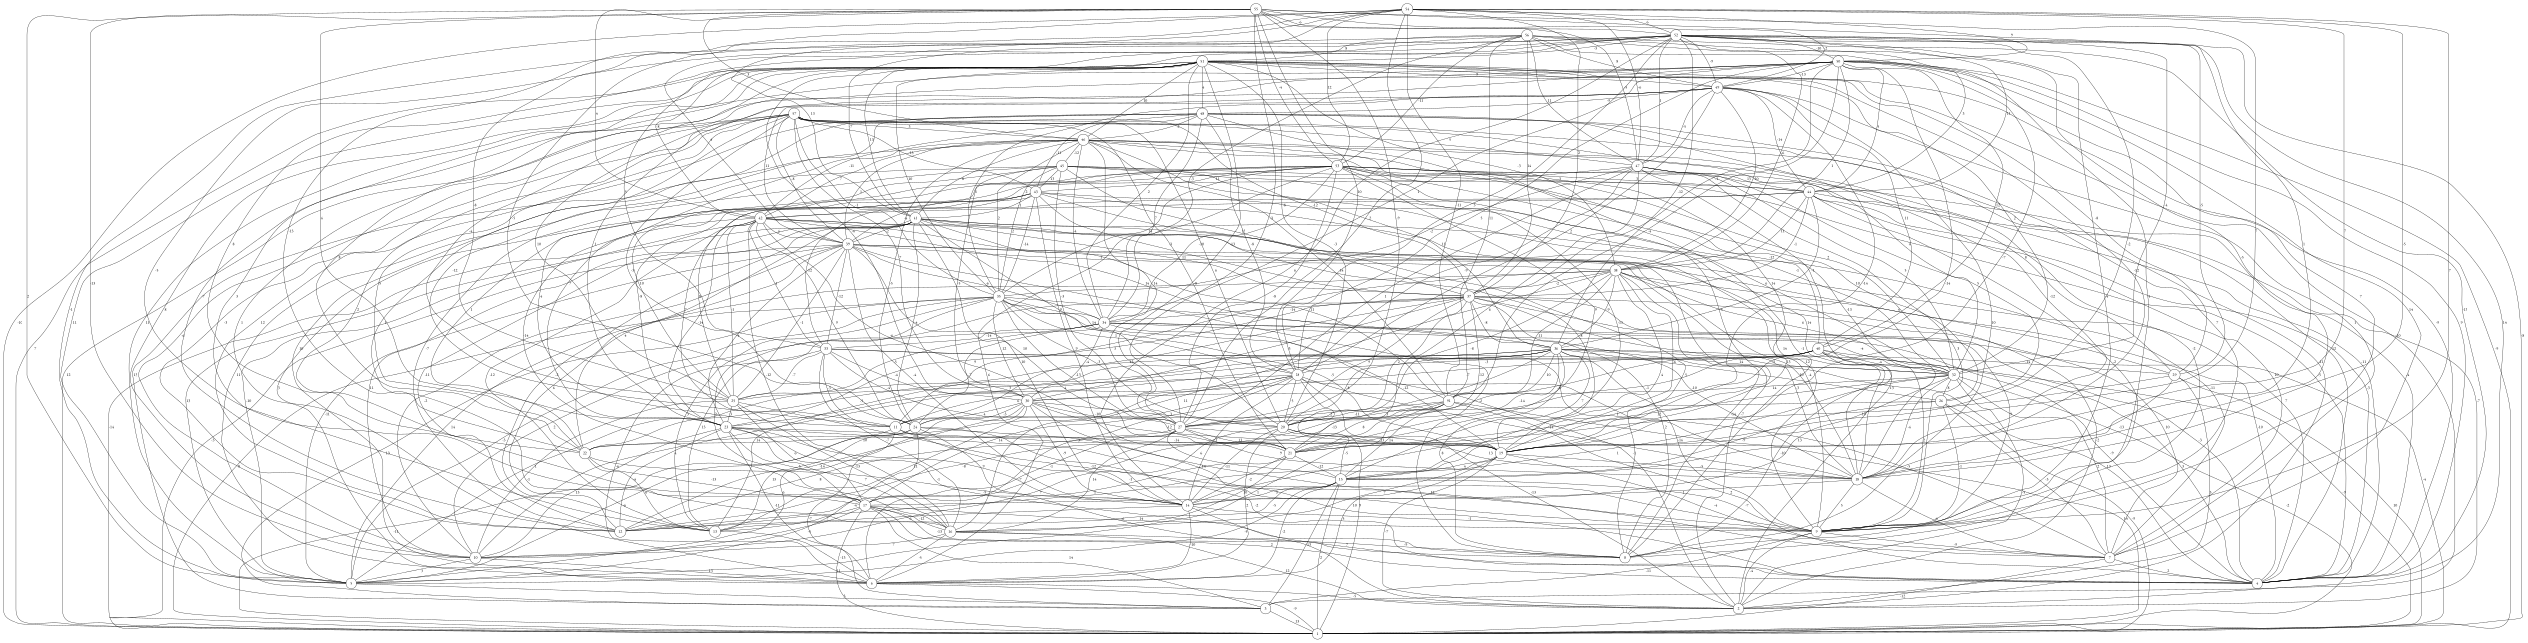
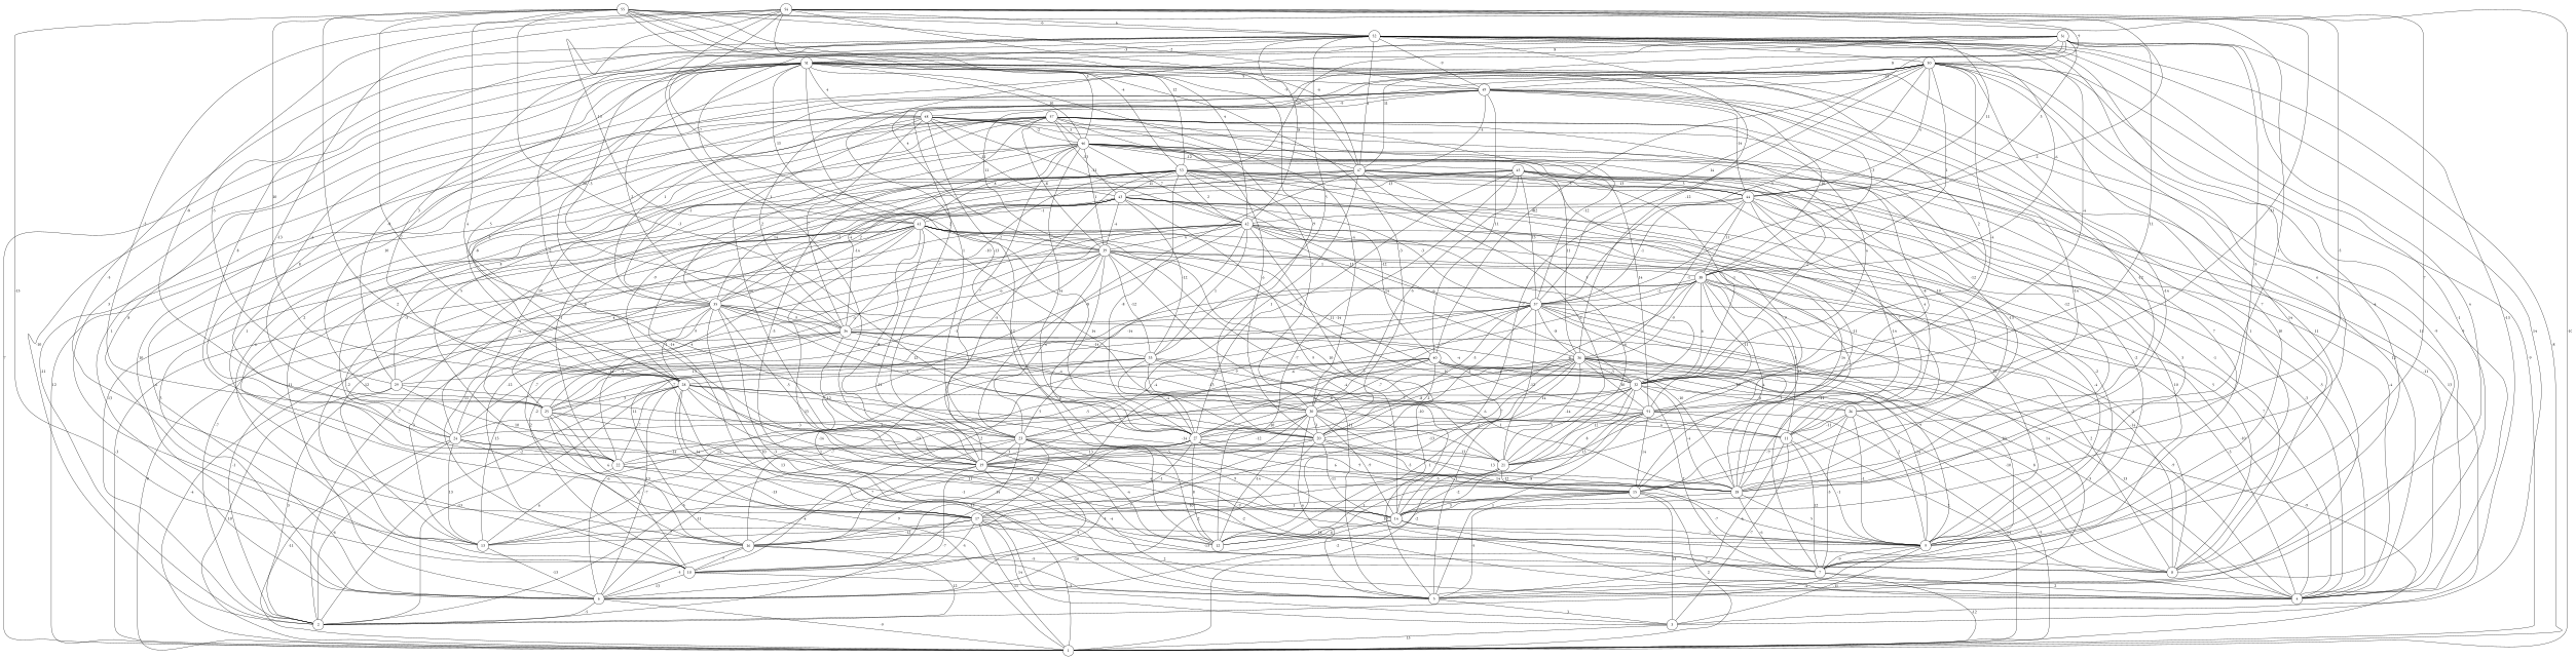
  graph {
    fontname="EB Garamond"
    node [fontname="EB Garamond" shape=circle]
    edge [fontname="EB Garamond"]
    57
    1
    4
    10
    12
    16
    17
    20
    21
    22
    24
    30
    32
    35
    37
    39
    43
    46
    47
    5
    6
    8
    2
    9
    3
    13
    18
    15
    19
    14
    27
    11
    26
    7
    34
    28
    23
    36
    25
    29
    33
    38
    41
    n44 [label=91]
    42
    45
    44
    56
    49
    51
    53
    40
    48
    55
    52
    50
    54
    57 -- 1 [label=12]
    57 -- 4 [label=12]
    57 -- 10 [label=-6]
    57 -- 12 [label=-3]
    57 -- 16 [label=1]
    57 -- 17 [label=2]
    57 -- 20 [label=6]
    57 -- 21 [label=-8]
    57 -- 22 [label=5]
-   57 -- 24 [label=-3]
+   43 -- 24 [label=-3]
    57 -- 30 [label=7]
    57 -- 32 [label=4]
    57 -- 35 [label=-1]
    57 -- 37 [label=-12]
    57 -- 39 [label=-8]
    57 -- 43 [label=-13]
    57 -- 46 [label=3]
    57 -- 47 [label=5]
    10 -- 5 [label=3]
    10 -- 6 [label=13]
    16 -- 10 [label=7]
    16 -- 6 [label=-5]
    16 -- 8 [label=-9]
    16 -- 2 [label=12]
    17 -- 1 [label=11]
    17 -- 4 [label=2]
    17 -- 10 [label=-5]
    17 -- 16 [label=-12]
    17 -- 8 [label=-13]
    17 -- 9 [label=14]
    17 -- 3 [label=14]
    17 -- 13 [label=7]
    20 -- 10 [label=7]
    20 -- 6 [label=2]
    20 -- 18 [label=13]
    20 -- 15 [label=-5]
    20 -- 19 [label=-5]
    20 -- 14 [label=-11]
    21 -- 12 [label=1]
    21 -- 16 [label=10]
    21 -- 15 [label=-12]
    21 -- 14 [label=-2]
    22 -- 17 [label=-13]
    22 -- 13 [label=6]
    22 -- 14 [label=-1]
    24 -- 1 [label=-11]
    24 -- 4 [label=-2]
    24 -- 5 [label=-4]
    24 -- 2 [label=-6]
    24 -- 13 [label=13]
    24 -- 19 [label=-14]
    30 -- 12 [label=-14]
    30 -- 20 [label=3]
    30 -- 24 [label=-3]
    30 -- 5 [label=6]
    30 -- 9 [label=14]
    30 -- 13 [label=11]
    30 -- 19 [label=-12]
    30 -- 14 [label=-9]
    30 -- 27 [label=-10]
    30 -- 11 [label=4]
    32 -- 1 [label=-2]
    32 -- 12 [label=1]
    32 -- 21 [label=12]
    32 -- 30 [label=14]
    32 -- 2 [label=-5]
    32 -- 18 [label=-4]
    32 -- 14 [label=13]
    32 -- 26 [label=8]
    32 -- 7 [label=2]
    35 -- 1 [label=8]
    35 -- 16 [label=2]
    35 -- 20 [label=-3]
    35 -- 21 [label=-13]
    35 -- 30 [label=12]
    35 -- 5 [label=-3]
    35 -- 2 [label=-1]
    35 -- 3 [label=13]
    35 -- 13 [label=3]
    35 -- 18 [label=-10]
    35 -- 19 [label=-5]
    35 -- 34 [label=9]
    35 -- 28 [label=1]
    37 -- 4 [label=-3]
    37 -- 10 [label=2]
    37 -- 20 [label=2]
    37 -- 21 [label=-12]
    37 -- 24 [label=13]
    37 -- 30 [label=-3]
    37 -- 8 [label=2]
    37 -- 9 [label=9]
    37 -- 18 [label=-3]
    37 -- 27 [label=9]
    37 -- 7 [label=10]
    37 -- 34 [label=-14]
    37 -- 23 [label=9]
    37 -- 36 [label=-8]
    39 -- 1 [label=-3]
    39 -- 10 [label=-2]
    39 -- 12 [label=6]
    39 -- 21 [label=10]
    39 -- 5 [label=-11]
    39 -- 8 [label=-2]
    39 -- 18 [label=13]
    39 -- 14 [label=-4]
    39 -- 34 [label=-6]
    39 -- 23 [label=4]
    39 -- 25 [label=-1]
    39 -- 29 [label=4]
    39 -- 33 [label=-12]
    39 -- 38 [label=1]
    43 -- 32 [label=6]
    43 -- 35 [label=-14]
    43 -- 37 [label=-3]
    43 -- 39 [label=-4]
    43 -- 6 [label=3]
    43 -- 8 [label=5]
    43 -- 9 [label=12]
    43 -- 14 [label=9]
    43 -- 25 [label=8]
    43 -- 33 [label=-12]
    43 -- 41 [label=-1]
    46 -- 4 [label=-11]
    46 -- 24 [label=-5]
    46 -- 32 [label=2]
    46 -- 35 [label=2]
    46 -- 39 [label=1]
    46 -- 8 [label=-1]
    46 -- 3 [label=13]
    46 -- 18 [label=-13]
    46 -- 27 [label=14]
    46 -- 34 [label=-4]
    46 -- 23 [label=7]
    46 -- 36 [label=11]
    46 -- 29 [label=8]
    46 -- 41 [label=8]
    46 -- n44 [label=14]
    46 -- 42 [label=7]
    46 -- 45 [label=-12]
    47 -- 21 [label=6]
    47 -- 32 [label=5]
    47 -- 35 [label=-2]
    47 -- 2 [label=13]
    47 -- 9 [label=3]
    47 -- 27 [label=1]
    47 -- 26 [label=5]
    47 -- 28 [label=-9]
    47 -- 23 [label=-8]
    47 -- 44 [label=13]
    5 -- 3 [label=3]
    6 -- 1 [label=-9]
    6 -- 2 [label=-5]
    9 -- 2 [label=-4]
    9 -- 3 [label=-11]
    9 -- 7 [label=-9]
    3 -- 1 [label=13]
    13 -- 6 [label=-13]
    18 -- 17 [label=1]
    18 -- 9 [label=5]
    18 -- 7 [label=-6]
    15 -- 1 [label=2]
    15 -- 5 [label=-5]
    15 -- 6 [label=-2]
    15 -- 9 [label=-7]
    15 -- 3 [label=13]
    15 -- 13 [label=-5]
    15 -- 14 [label=3]
    19 -- 16 [label=7]
    19 -- 6 [label=5]
    19 -- 2 [label=-7]
    19 -- 18 [label=-5]
    19 -- 15 [label=4]
    19 -- 7 [label=-4]
    14 -- 4 [label=7]
    14 -- 12 [label=6]
    14 -- 6 [label=-10]
    14 -- 9 [label=-1]
    27 -- 12 [label=8]
    27 -- 16 [label=14]
    27 -- 17 [label=-1]
    27 -- 21 [label=13]
    27 -- 22 [label=10]
    27 -- 18 [label=9]
    27 -- 15 [label=6]
    27 -- 19 [label=13]
    11 -- 5 [label=-6]
    11 -- 9 [label=-1]
    11 -- 3 [label=-7]
    11 -- 7 [label=12]
    26 -- 1 [label=-9]
    26 -- 9 [label=-1]
    26 -- 15 [label=-9]
    26 -- 11 [label=-11]
    26 -- 7 [label=-3]
    7 -- 1 [label=-12]
    7 -- 4 [label=2]
    34 -- 1 [label=-4]
    34 -- 4 [label=-9]
    34 -- 24 [label=-7]
    34 -- 30 [label=-4]
    34 -- 32 [label=-4]
    34 -- 13 [label=13]
    34 -- 19 [label=-12]
    34 -- 25 [label=-5]
    34 -- 33 [label=-14]
    28 -- 1 [label=9]
    28 -- 17 [label=14]
    28 -- 20 [label=5]
    28 -- 22 [label=7]
    28 -- 6 [label=-7]
    28 -- 2 [label=-13]
    28 -- 18 [label=-14]
    28 -- 14 [label=1]
    28 -- 11 [label=6]
    28 -- 7 [label=-5]
    28 -- 25 [label=3]
    23 -- 4 [label=10]
    23 -- 10 [label=13]
    23 -- 12 [label=-4]
    23 -- 16 [label=7]
    23 -- 17 [label=5]
    23 -- 6 [label=-11]
    23 -- 8 [label=-9]
    23 -- 19 [label=3]
    23 -- 14 [label=9]
    36 -- 1 [label=-9]
    36 -- 4 [label=13]
    36 -- 17 [label=-13]
    36 -- 21 [label=-14]
    36 -- 22 [label=-5]
    36 -- 32 [label=-5]
    36 -- 5 [label=1]
    36 -- 8 [label=8]
    36 -- 9 [label=-14]
    36 -- 13 [label=14]
    36 -- 19 [label=7]
    36 -- 27 [label=-8]
    36 -- 26 [label=10]
    36 -- 23 [label=4]
    36 -- n44 [label=10]
    25 -- 10 [label=-1]
    25 -- 16 [label=-13]
    25 -- 17 [label=6]
    25 -- 9 [label=-12]
    25 -- 23 [label=3]
    29 -- 1 [label=10]
    29 -- 21 [label=10]
    29 -- 2 [label=3]
    29 -- 18 [label=-13]
    33 -- 16 [label=-7]
    33 -- 30 [label=-4]
    33 -- 32 [label=14]
    33 -- 6 [label=-6]
    33 -- 18 [label=1]
    33 -- 27 [label=-4]
    33 -- 11 [label=-3]
    33 -- 25 [label=-7]
    38 -- 4 [label=-10]
    38 -- 16 [label=11]
    38 -- 20 [label=-8]
    38 -- 32 [label=6]
    38 -- 37 [label=-2]
    38 -- 5 [label=14]
    38 -- 8 [label=-14]
    38 -- 2 [label=-2]
    38 -- 15 [label=4]
    38 -- 19 [label=-6]
    38 -- 11 [label=3]
    38 -- 36 [label=-9]
    38 -- n44 [label=11]
    41 -- 10 [label=11]
    41 -- 12 [label=-11]
    41 -- 20 [label=14]
    41 -- 22 [label=4]
    41 -- 24 [label=-4]
    41 -- 37 [label=11]
    41 -- 39 [label=-2]
    41 -- 5 [label=13]
    41 -- 2 [label=-7]
    41 -- 13 [label=-2]
    41 -- 19 [label=-8]
    41 -- 14 [label=10]
    41 -- 7 [label=-11]
    41 -- n44 [label=11]
    n44 -- 1 [label=14]
    n44 -- 4 [label=2]
    n44 -- 12 [label=-8]
    n44 -- 20 [label=3]
    n44 -- 21 [label=8]
    n44 -- 5 [label=1]
    n44 -- 15 [label=14]
    n44 -- 27 [label=2]
    42 -- 1 [label=-14]
    42 -- 4 [label=7]
    42 -- 16 [label=-12]
    42 -- 21 [label=-6]
    42 -- 24 [label=9]
    42 -- 39 [label=4]
    42 -- 5 [label=-10]
    42 -- 9 [label=-4]
    42 -- 13 [label=-12]
    42 -- 18 [label=14]
    42 -- 23 [label=-14]
    42 -- 36 [label=14]
    42 -- 25 [label=-1]
    42 -- 33 [label=1]
    45 -- 4 [label=-5]
    45 -- 12 [label=-7]
    45 -- 30 [label=-5]
    45 -- 32 [label=-1]
    45 -- 35 [label=2]
    45 -- 37 [label=13]
    45 -- 43 [label=13]
    45 -- 6 [label=11]
    45 -- 18 [label=14]
    45 -- 27 [label=-3]
    45 -- 11 [label=4]
    45 -- 44 [label=3]
    44 -- 4 [label=-3]
    44 -- 37 [label=-1]
    44 -- 2 [label=-7]
    44 -- 9 [label=-2]
    44 -- 11 [label=7]
    44 -- 7 [label=10]
    44 -- 36 [label=-1]
    44 -- 38 [label=11]
    44 -- 42 [label=-8]
    56 -- 4 [label=-13]
    56 -- 37 [label=14]
    56 -- 39 [label=4]
    56 -- 47 [label=11]
    56 -- 8 [label=4]
    56 -- 18 [label=-5]
    56 -- 34 [label=-3]
    56 -- 41 [label=-7]
    56 -- n44 [label=11]
    56 -- 44 [label=3]
    56 -- 49 [label=8]
    56 -- 51 [label=8]
    56 -- 53 [label=-11]
    49 -- 35 [label=1]
    49 -- 39 [label=11]
    49 -- 47 [label=-5]
    49 -- 8 [label=10]
    49 -- 15 [label=-14]
    49 -- 7 [label=1]
    49 -- 28 [label=2]
    49 -- 25 [label=10]
    49 -- 38 [label=-10]
    49 -- 44 [label=-14]
    49 -- 40 [label=11]
    49 -- 48 [label=-9]
    51 -- 1 [label=7]
    51 -- 4 [label=-9]
    51 -- 10 [label=8]
    51 -- 20 [label=-3]
    51 -- 22 [label=8]
    51 -- 30 [label=-4]
    51 -- 32 [label=2]
    51 -- 35 [label=10]
    51 -- 46 [label=10]
    51 -- 5 [label=11]
    51 -- 2 [label=-10]
    51 -- 13 [label=3]
    51 -- 18 [label=-12]
    51 -- 27 [label=-13]
    51 -- 34 [label=2]
    51 -- 25 [label=-4]
    51 -- 29 [label=-8]
    51 -- 38 [label=-3]
    51 -- 41 [label=13]
    51 -- 49 [label=9]
    51 -- 48 [label=4]
    53 -- 4 [label=-4]
    53 -- 17 [label=-14]
    53 -- 21 [label=9]
    53 -- 22 [label=1]
    53 -- 35 [label=14]
    53 -- 43 [label=11]
    53 -- 6 [label=6]
    53 -- 9 [label=-2]
    53 -- 15 [label=-11]
    53 -- 19 [label=-5]
    53 -- 27 [label=-8]
    53 -- 26 [label=10]
    53 -- 34 [label=-10]
    53 -- 25 [label=10]
    53 -- 42 [label=2]
    53 -- 44 [label=3]
    53 -- 40 [label=-12]
    40 -- 4 [label=3]
    40 -- 10 [label=4]
    40 -- 20 [label=-1]
    40 -- 30 [label=-7]
    40 -- 32 [label=-4]
    40 -- 8 [label=-10]
    40 -- 9 [label=2]
    40 -- 27 [label=-8]
    40 -- 28 [label=-3]
    40 -- 29 [label=-14]
    48 -- 12 [label=12]
    48 -- 43 [label=-11]
    48 -- 46 [label=-2]
    48 -- 6 [label=10]
    48 -- 2 [label=-11]
    48 -- 9 [label=7]
    48 -- 18 [label=-12]
    48 -- 19 [label=14]
    48 -- 11 [label=-12]
    48 -- 34 [label=7]
    48 -- 28 [label=-8]
    48 -- 42 [label=-11]
    55 -- 10 [label=-13]
    55 -- 20 [label=-9]
    55 -- 46 [label=3]
    55 -- 47 [label=-5]
    55 -- 5 [label=2]
    55 -- 15 [label=1]
    55 -- 19 [label=7]
    55 -- 27 [label=-3]
    55 -- 28 [label=10]
    55 -- 23 [label=4]
    55 -- 42 [label=4]
    55 -- 49 [label=-2]
    55 -- 53 [label=-4]
    55 -- 52 [label=-6]
    52 -- 1 [label=-8]
    52 -- 17 [label=-5]
    52 -- 22 [label=8]
    52 -- 32 [label=-4]
    52 -- 47 [label=1]
    52 -- 5 [label=-1]
    52 -- 8 [label=-4]
    52 -- 3 [label=14]
    52 -- 19 [label=-2]
    52 -- 14 [label=6]
    52 -- 28 [label=3]
    52 -- 36 [label=-12]
    52 -- 29 [label=-5]
    52 -- 33 [label=5]
    52 -- 38 [label=-6]
    52 -- 42 [label=-8]
    52 -- 44 [label=11]
    52 -- 49 [label=-9]
    52 -- 51 [label=-3]
    52 -- 50 [label=-10]
    50 -- 1 [label=-9]
    50 -- 4 [label=9]
    50 -- 12 [label=-7]
    50 -- 37 [label=-1]
    50 -- 5 [label=11]
    50 -- 6 [label=1]
    50 -- 9 [label=7]
    50 -- 19 [label=-7]
    50 -- 14 [label=-14]
    50 -- 7 [label=14]
    50 -- 34 [label=1]
    50 -- 28 [label=5]
    50 -- 23 [label=1]
    50 -- 38 [label=1]
    50 -- n44 [label=-4]
    50 -- 44 [label=5]
    50 -- 49 [label=-13]
    50 -- 40 [label=12]
    54 -- 1 [label=-10]
    54 -- 22 [label=-13]
    54 -- 24 [label=-5]
    54 -- 37 [label=2]
    54 -- 47 [label=-6]
    54 -- 9 [label=7]
    54 -- 18 [label=-5]
    54 -- 19 [label=7]
    54 -- 27 [label=2]
    54 -- 25 [label=-8]
    54 -- 41 [label=13]
    54 -- n44 [label=-11]
    54 -- 53 [label=12]
    54 -- 52 [label=6]
    54 -- 50 [label=9]
  }
